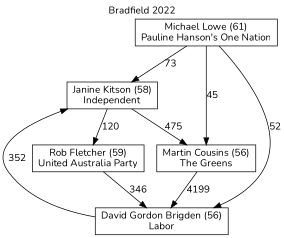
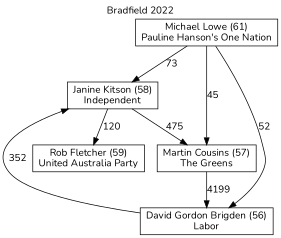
  digraph {
    fontname=Nunito
    label="Bradfield 2022"
    labelloc=t
    mclimit=10
    node [fontname=Nunito shape=box]
    edge [fontname=Nunito]
    n1 [label="Janine Kitson (58)\nIndependent"]
    n2 [label="Rob Fletcher (59)\nUnited Australia Party"]
-   n3 [label="Martin Cousins (56)\nThe Greens"]
+   n3 [label="Martin Cousins (57)\nThe Greens"]
    n4 [label="David Gordon Brigden (56)\nLabor"]
    n5 [label="Michael Lowe (61)\nPauline Hanson's One Nation"]
    n1 -> n2 [label=120]
    n1 -> n3 [label=475]
-   n2 -> n4 [label=346]
    n3 -> n4 [label=4199]
    n4 -> n1 [label=352]
    n5 -> n1 [label=73]
    n5 -> n3 [label=45]
    n5 -> n4 [label=52]
  }
